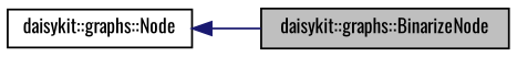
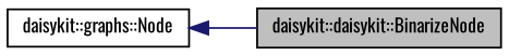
  digraph {
    rankdir=LR
    fontname=Oswald
    node [color=black fontname=Oswald fontsize=10 shape=record style=filled]
-   n1 [fillcolor=grey75 fontcolor=black height=0.2 label="daisykit::graphs::BinarizeNode" width=0.4]
+   n1 [fillcolor=grey75 fontcolor=black height=0.2 label="daisykit::daisykit::BinarizeNode" width=0.4]
    n2 [fillcolor=white height=0.2 label="daisykit::graphs::Node" width=0.4]
    n2 -> n1 [color=midnightblue dir=back fontname=Oswald fontsize=10 labelfontname=Helvetica labelfontsize=10 style=solid]
  }
